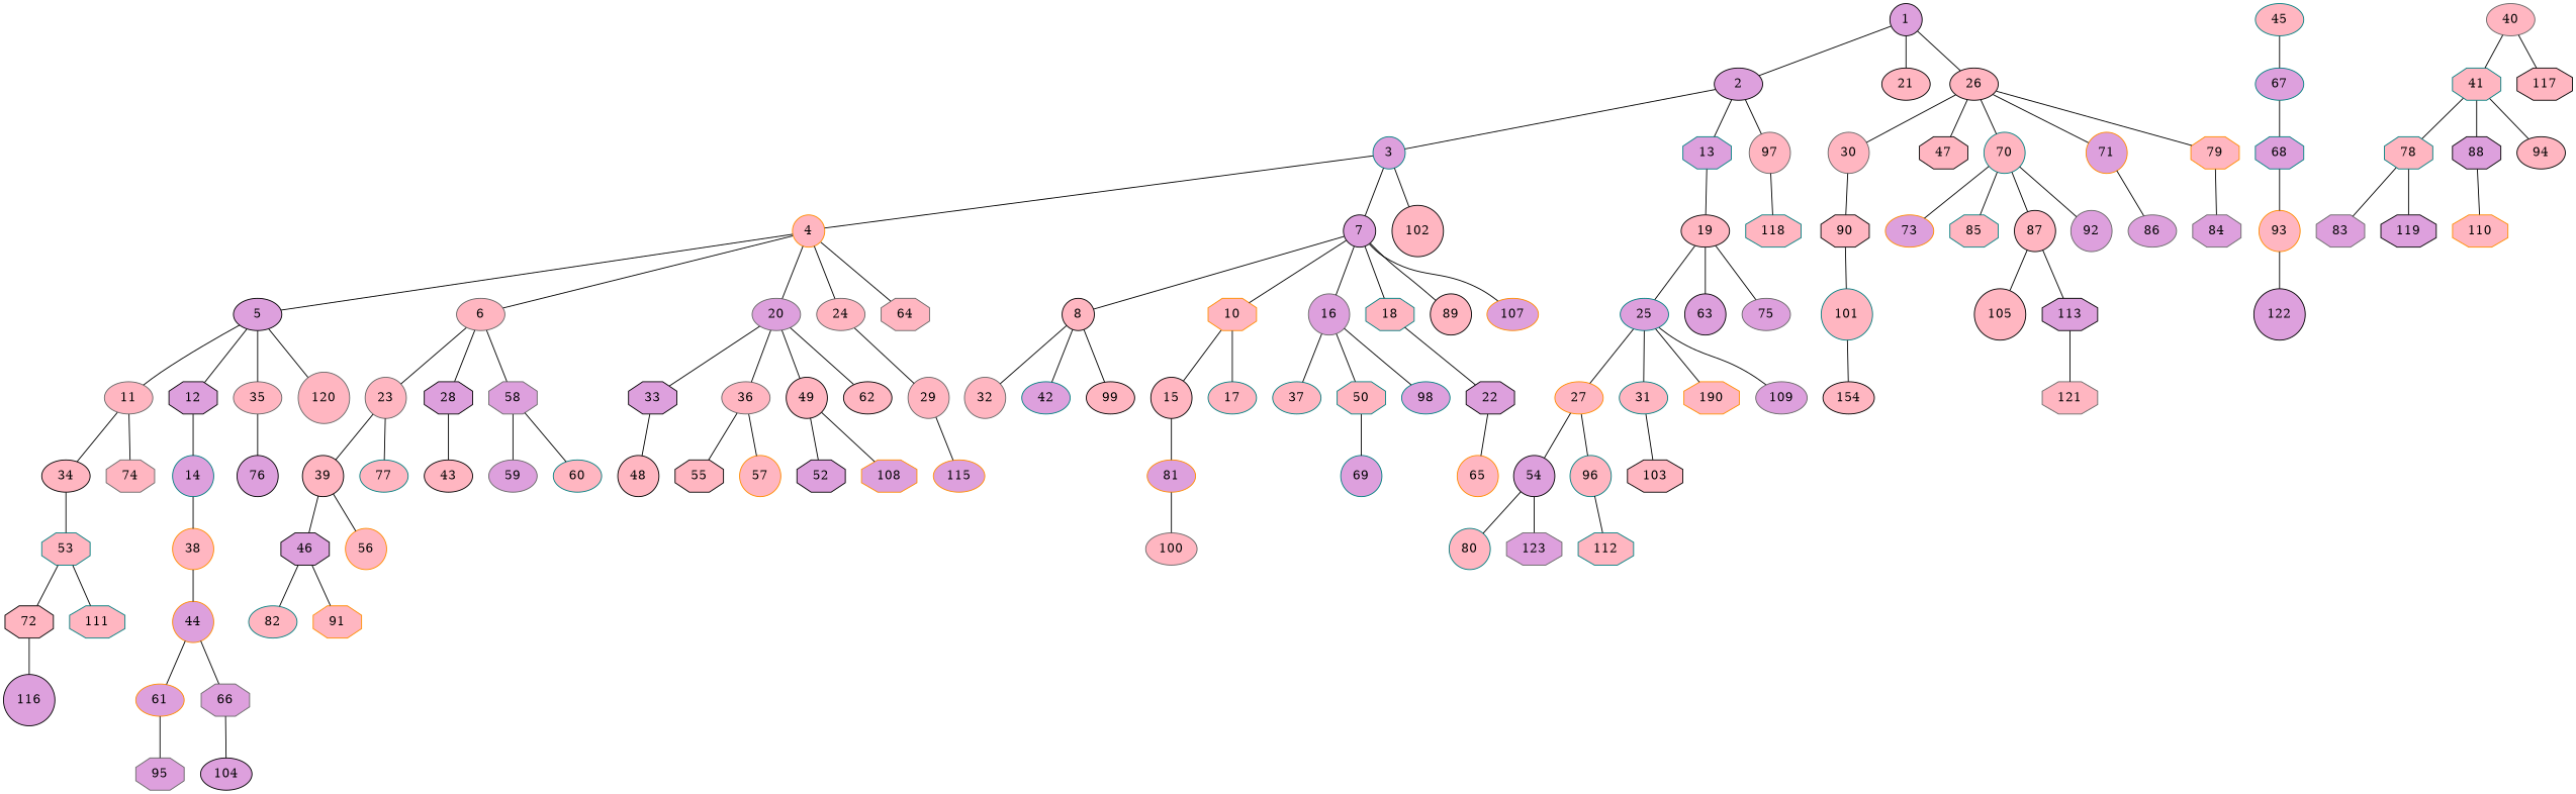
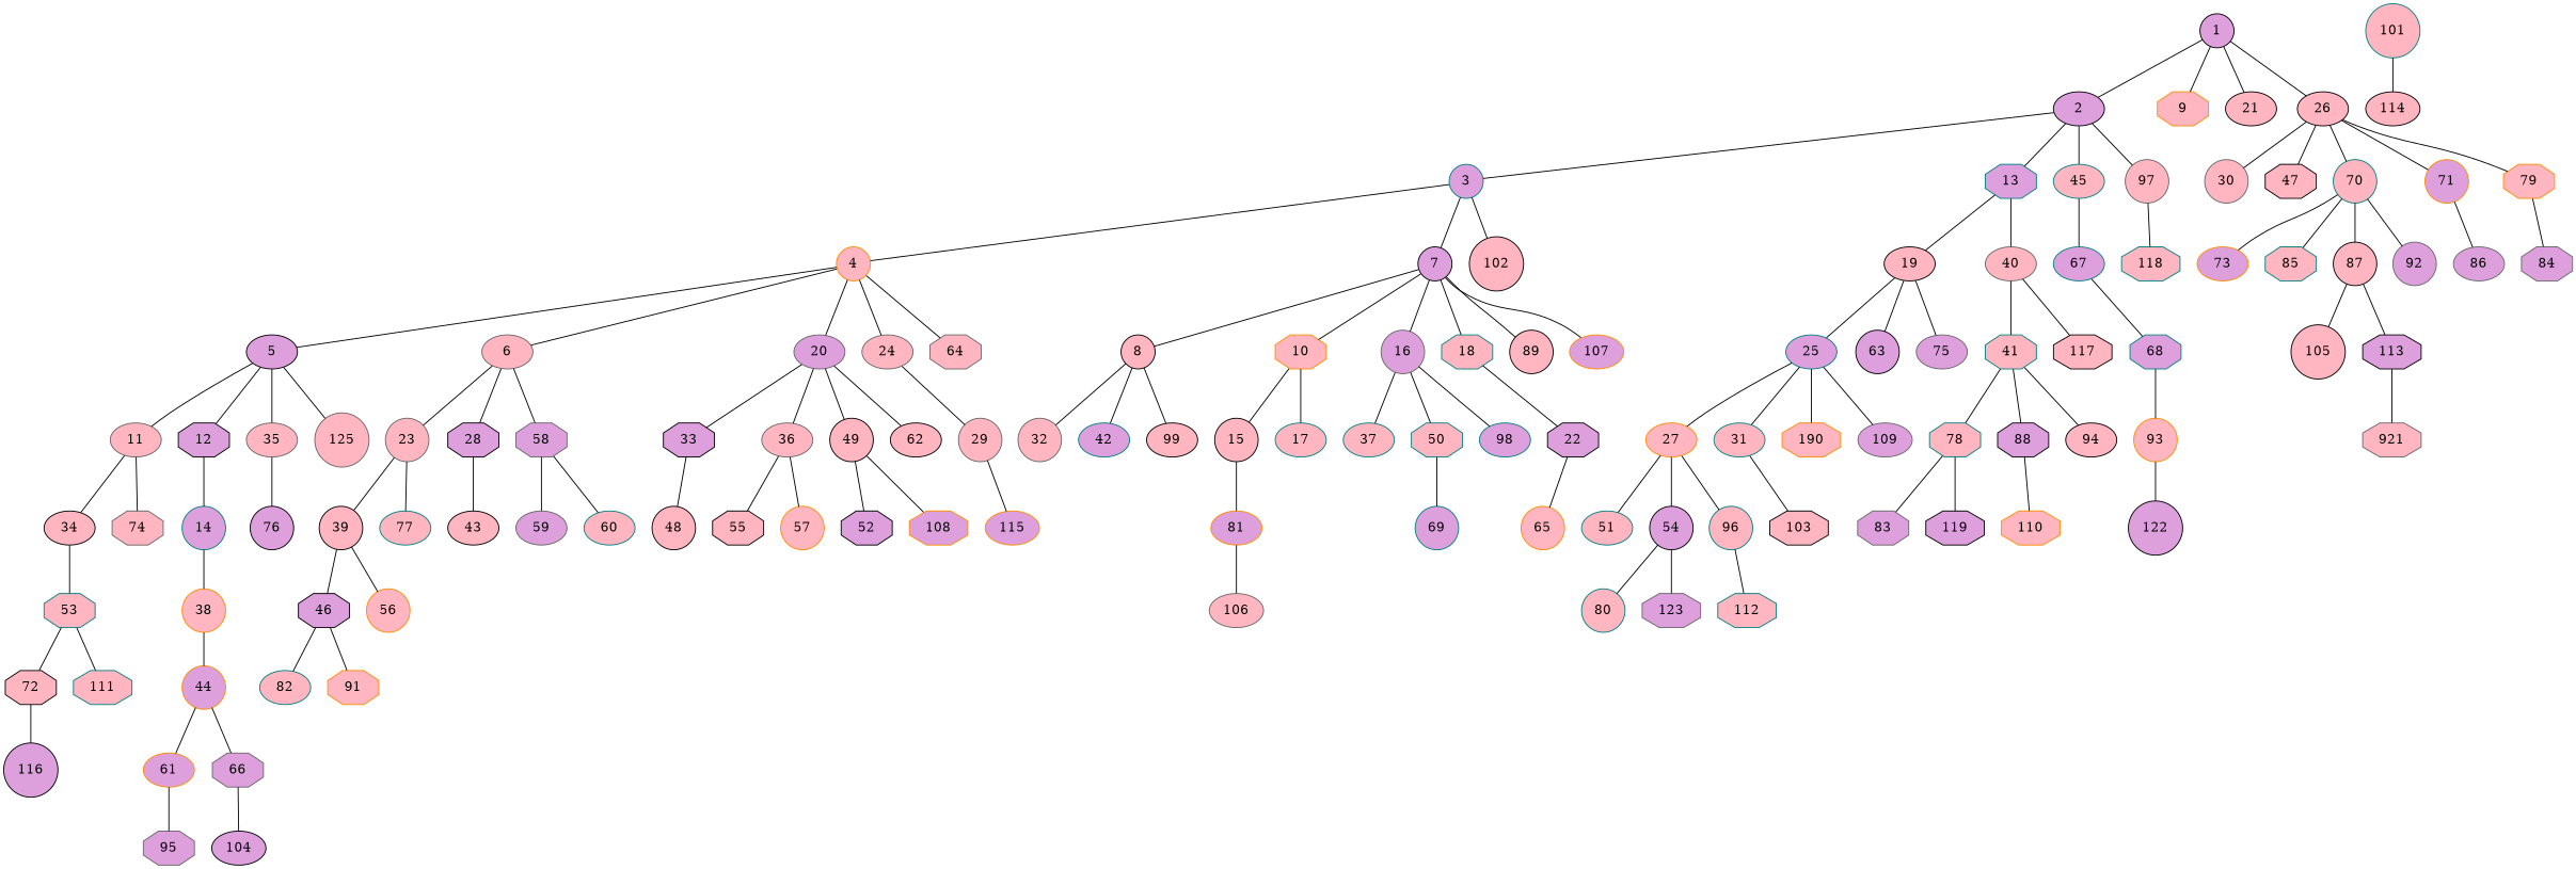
  graph {
    node [color=black fillcolor=lightpink shape=ellipse style=filled]
    1 [fillcolor=plum shape=circle]
    2 [fillcolor=plum]
+   9 [color=darkorange shape=octagon]
    21
    26
    3 [color=teal fillcolor=plum shape=circle]
    13 [color=teal fillcolor=plum shape=octagon]
    45 [color=teal]
    97 [color=gray40 shape=circle]
    30 [color=gray40 shape=circle]
    47 [shape=octagon]
    70 [color=teal shape=circle]
    71 [color=darkorange fillcolor=plum shape=circle]
    79 [color=darkorange shape=octagon]
    4 [color=darkorange shape=circle]
    7 [fillcolor=plum shape=circle]
    102 [shape=circle]
    19
    40 [color=gray40]
    67 [color=teal fillcolor=plum]
    118 [color=teal shape=octagon]
    5 [fillcolor=plum]
    6 [color=gray40]
    20 [color=gray40 fillcolor=plum]
    24 [color=gray40]
    64 [color=gray40 shape=octagon]
    8 [shape=circle]
    10 [color=darkorange shape=octagon]
    16 [color=gray40 fillcolor=plum shape=circle]
    18 [color=teal shape=octagon]
    89 [shape=circle]
    107 [color=darkorange fillcolor=plum]
    11 [color=gray40]
    12 [fillcolor=plum shape=octagon]
    35 [color=gray40]
-   120 [color=gray40 shape=circle]
+   120 [color=gray40 shape=circle label=125]
    23 [color=gray40 shape=circle]
    28 [fillcolor=plum shape=octagon]
    58 [color=gray40 fillcolor=plum shape=octagon]
    33 [fillcolor=plum shape=octagon]
    36 [color=gray40]
    49 [shape=circle]
    62
    29 [color=gray40 shape=circle]
    34
    74 [color=gray40 shape=octagon]
    14 [color=teal fillcolor=plum shape=circle]
    76 [fillcolor=plum shape=circle]
    39 [shape=circle]
    77 [color=teal]
    43
    59 [color=gray40 fillcolor=plum]
    60 [color=teal]
    32 [color=gray40 shape=circle]
    42 [color=teal fillcolor=plum]
    99
    15 [shape=circle]
    17 [color=teal]
    37 [color=teal]
    50 [color=teal shape=octagon]
    98 [color=teal fillcolor=plum]
    22 [fillcolor=plum shape=octagon]
    81 [color=darkorange fillcolor=plum]
    53 [color=teal shape=octagon]
    38 [color=darkorange shape=circle]
    25 [color=teal fillcolor=plum]
    63 [fillcolor=plum shape=circle]
    75 [color=gray40 fillcolor=plum]
    41 [color=teal shape=octagon]
    117 [shape=octagon]
    44 [color=darkorange fillcolor=plum shape=circle]
-   106 [color=gray40 label=100]
+   106 [color=gray40]
    69 [color=teal fillcolor=plum shape=circle]
    65 [color=darkorange shape=circle]
    27 [color=darkorange]
    31 [color=teal]
    n77 [color=darkorange label=190 shape=octagon]
    109 [color=gray40 fillcolor=plum]
    48 [shape=circle]
    55 [shape=octagon]
    57 [color=darkorange shape=circle]
    52 [fillcolor=plum shape=octagon]
    108 [color=darkorange fillcolor=plum shape=octagon]
    46 [fillcolor=plum shape=octagon]
    56 [color=darkorange shape=circle]
    115 [color=darkorange fillcolor=plum]
+   51 [color=teal]
    54 [fillcolor=plum shape=circle]
    96 [color=teal shape=circle]
    103 [shape=octagon]
-   90 [shape=octagon]
    73 [color=darkorange fillcolor=plum]
    85 [color=teal shape=octagon]
    87 [shape=circle]
    92 [color=gray40 fillcolor=plum shape=circle]
    86 [color=gray40 fillcolor=plum]
    84 [color=gray40 fillcolor=plum shape=octagon]
    80 [color=teal shape=circle]
    123 [color=gray40 fillcolor=plum shape=octagon]
    112 [color=teal shape=octagon]
    101 [color=teal shape=circle]
    72 [shape=octagon]
    111 [color=teal shape=octagon]
    61 [color=darkorange fillcolor=plum]
    66 [color=gray40 fillcolor=plum shape=octagon]
    82 [color=teal]
    91 [color=darkorange shape=octagon]
    78 [color=teal shape=octagon]
    88 [fillcolor=plum shape=octagon]
    94
    83 [color=gray40 fillcolor=plum shape=octagon]
    119 [fillcolor=plum shape=octagon]
    110 [color=darkorange shape=octagon]
    95 [color=gray40 fillcolor=plum shape=octagon]
    104 [fillcolor=plum]
    68 [color=teal fillcolor=plum shape=octagon]
    116 [fillcolor=plum shape=circle]
    93 [color=darkorange shape=circle]
    122 [fillcolor=plum shape=circle]
    105 [shape=circle]
    113 [fillcolor=plum shape=octagon]
-   121 [color=gray40 shape=octagon]
-   114 [label=154]
+   121 [color=gray40 shape=octagon label=921]
+   114
    1 -- 2
+   1 -- 9
    1 -- 21
    1 -- 26
    2 -- 3
    2 -- 13
+   2 -- 45
    2 -- 97
    26 -- 30
    26 -- 47
    26 -- 70
    26 -- 71
    26 -- 79
    3 -- 4
    3 -- 7
    3 -- 102
    13 -- 19
+   13 -- 40
    45 -- 67
    97 -- 118
-   30 -- 90
    70 -- 73
    70 -- 85
    70 -- 87
    70 -- 92
    71 -- 86
    79 -- 84
    4 -- 5
    4 -- 6
    4 -- 20
    4 -- 24
    4 -- 64
    7 -- 8
    7 -- 10
    7 -- 16
    7 -- 18
    7 -- 89
    7 -- 107
    19 -- 25
    19 -- 63
    19 -- 75
    40 -- 41
    40 -- 117
    67 -- 68
    5 -- 11
    5 -- 12
    5 -- 35
    5 -- 120
    6 -- 23
    6 -- 28
    6 -- 58
    20 -- 33
    20 -- 36
    20 -- 49
    20 -- 62
    24 -- 29
    8 -- 32
    8 -- 42
    8 -- 99
    10 -- 15
    10 -- 17
    16 -- 37
    16 -- 50
    16 -- 98
    18 -- 22
    11 -- 34
    11 -- 74
    12 -- 14
    35 -- 76
    23 -- 39
    23 -- 77
    28 -- 43
    58 -- 59
    58 -- 60
    33 -- 48
    36 -- 55
    36 -- 57
    49 -- 52
    49 -- 108
    29 -- 115
    34 -- 53
    14 -- 38
    39 -- 46
    39 -- 56
    15 -- 81
    50 -- 69
    22 -- 65
    81 -- 106
    53 -- 72
    53 -- 111
    38 -- 44
    25 -- 27
    25 -- 31
    25 -- n77
    25 -- 109
    41 -- 78
    41 -- 88
    41 -- 94
    44 -- 61
    44 -- 66
+   27 -- 51
    27 -- 54
    27 -- 96
    31 -- 103
    46 -- 82
    46 -- 91
    54 -- 80
    54 -- 123
    96 -- 112
-   90 -- 101
    87 -- 105
    87 -- 113
    101 -- 114
    72 -- 116
    61 -- 95
    66 -- 104
    78 -- 83
    78 -- 119
    88 -- 110
    68 -- 93
    93 -- 122
    113 -- 121
  }
